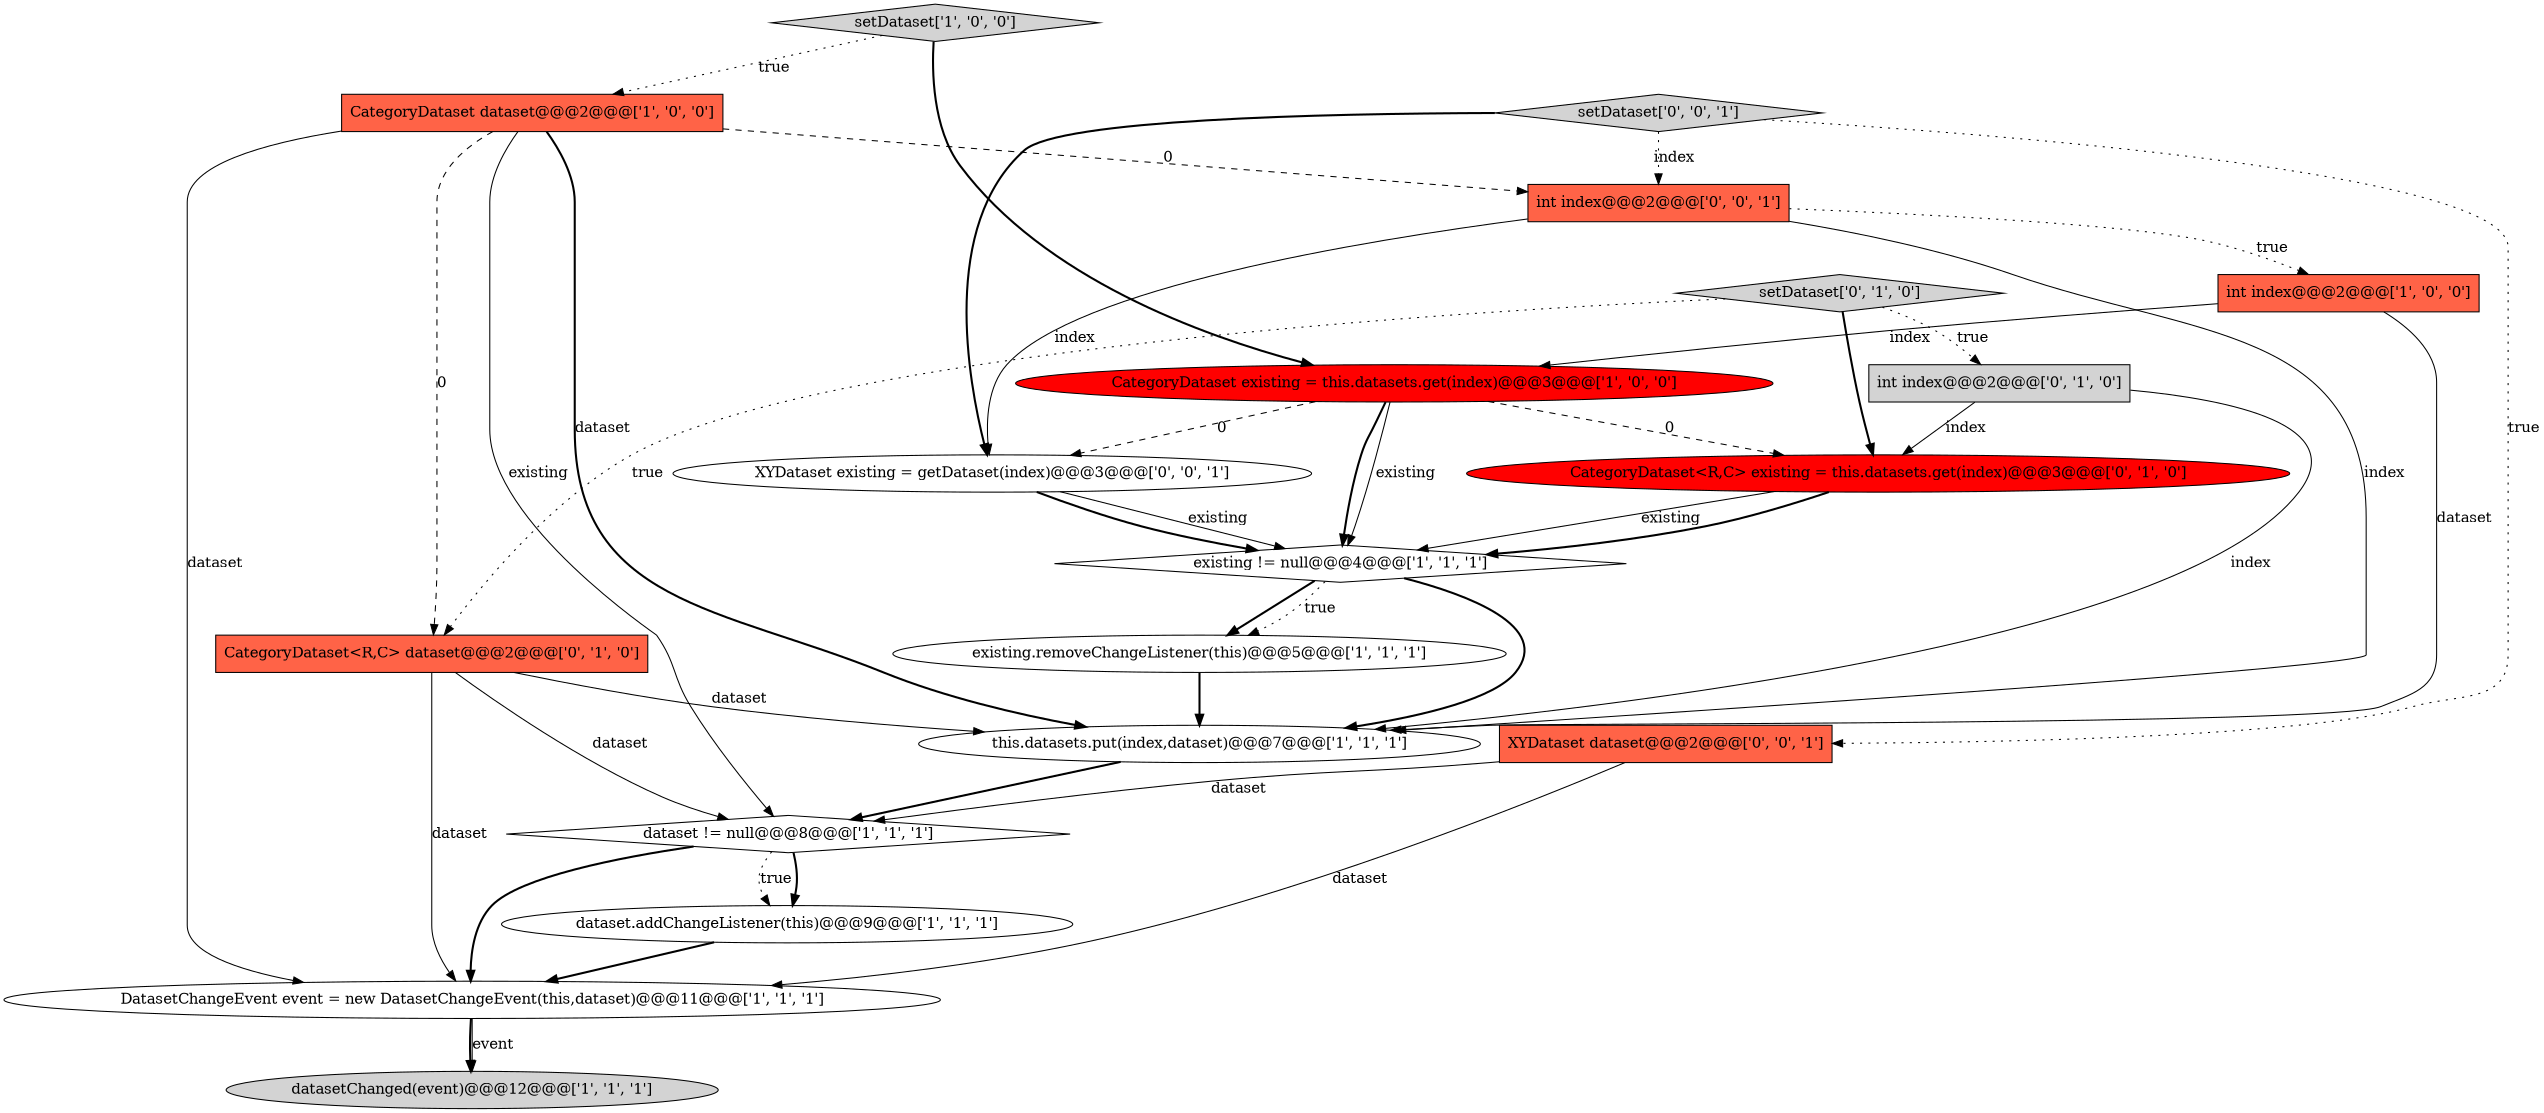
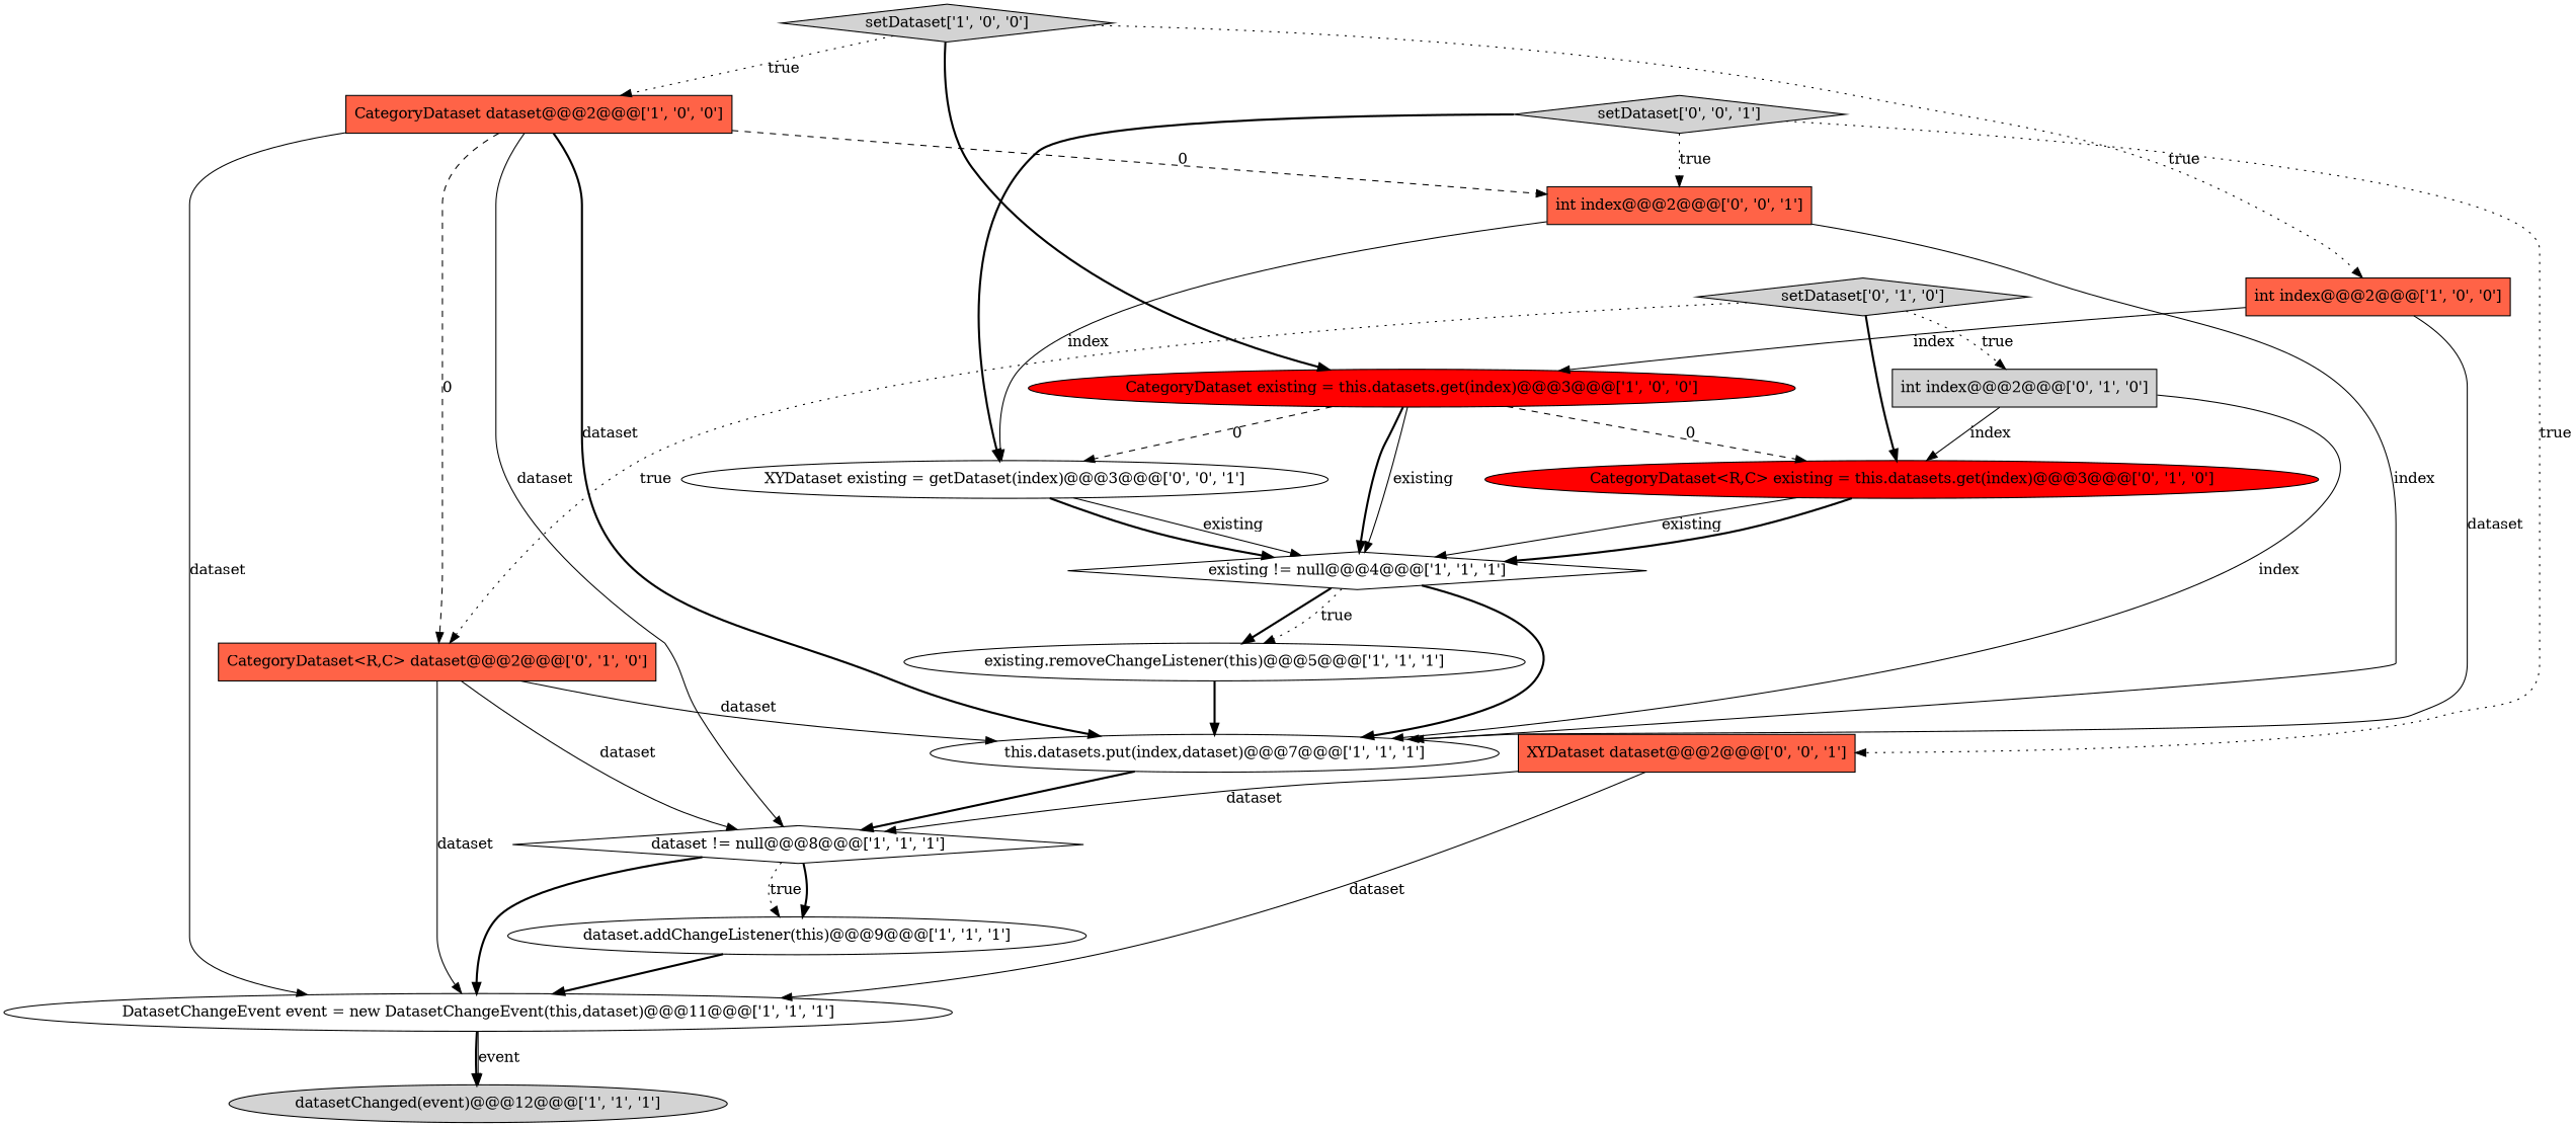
  digraph {
    node [fillcolor=white shape=ellipse style=filled]
    edge [style=solid]
    n1 [fillcolor=lightgray label="setDataset['1', '0', '0']" shape=diamond]
    n2 [fillcolor=red label="CategoryDataset existing = this.datasets.get(index)@@@3@@@['1', '0', '0']"]
    n3 [fillcolor=tomato label="int index@@@2@@@['1', '0', '0']" shape=box]
    n4 [fillcolor=tomato label="CategoryDataset dataset@@@2@@@['1', '0', '0']" shape=box]
    n5 [label="XYDataset existing = getDataset(index)@@@3@@@['0', '0', '1']"]
    n6 [fillcolor=red label="CategoryDataset<R,C> existing = this.datasets.get(index)@@@3@@@['0', '1', '0']"]
    n7 [label="existing != null@@@4@@@['1', '1', '1']" shape=diamond]
    n8 [label="this.datasets.put(index,dataset)@@@7@@@['1', '1', '1']"]
    n9 [fillcolor=tomato label="int index@@@2@@@['0', '0', '1']" shape=box]
    n10 [fillcolor=tomato label="CategoryDataset<R,C> dataset@@@2@@@['0', '1', '0']" shape=box]
    n11 [label="DatasetChangeEvent event = new DatasetChangeEvent(this,dataset)@@@11@@@['1', '1', '1']"]
    n12 [label="dataset != null@@@8@@@['1', '1', '1']" shape=diamond]
    n13 [fillcolor=lightgray label="setDataset['0', '0', '1']" shape=diamond]
    n14 [fillcolor=tomato label="XYDataset dataset@@@2@@@['0', '0', '1']" shape=box]
    n15 [fillcolor=lightgray label="datasetChanged(event)@@@12@@@['1', '1', '1']"]
    n16 [label="dataset.addChangeListener(this)@@@9@@@['1', '1', '1']"]
    n17 [label="existing.removeChangeListener(this)@@@5@@@['1', '1', '1']"]
    n18 [fillcolor=lightgray label="setDataset['0', '1', '0']" shape=diamond]
    n19 [fillcolor=lightgray label="int index@@@2@@@['0', '1', '0']" shape=box]
    n1 -> n2 [style=bold]
-   n9 -> n3 [label=true style=dotted]
+   n1 -> n3 [label=true style=dotted]
    n1 -> n4 [label=true style=dotted]
    n2 -> n5 [label=0 style=dashed]
    n2 -> n6 [label=0 style=dashed]
    n2 -> n7 [label=existing]
    n2 -> n7 [style=bold]
    n3 -> n2 [label=index]
    n3 -> n8 [label=dataset]
    n4 -> n8 [label=dataset style=bold]
    n4 -> n9 [label=0 style=dashed]
    n4 -> n10 [label=0 style=dashed]
    n4 -> n11 [label=dataset]
-   n4 -> n12 [label=existing]
+   n4 -> n12 [label=dataset]
    n5 -> n7 [label=existing]
    n5 -> n7 [style=bold]
    n6 -> n7 [label=existing]
    n6 -> n7 [style=bold]
    n7 -> n8 [style=bold]
    n7 -> n17 [style=bold]
    n7 -> n17 [label=true style=dotted]
    n8 -> n12 [style=bold]
    n9 -> n5 [label=index]
    n9 -> n8 [label=index]
    n10 -> n8 [label=dataset]
    n10 -> n11 [label=dataset]
    n10 -> n12 [label=dataset]
    n11 -> n15 [style=bold]
    n11 -> n15 [label=event]
    n12 -> n11 [style=bold]
    n12 -> n16 [style=bold]
    n12 -> n16 [label=true style=dotted]
    n13 -> n5 [style=bold]
-   n13 -> n9 [label=index style=dotted]
+   n13 -> n9 [label=true style=dotted]
    n13 -> n14 [label=true style=dotted]
    n14 -> n11 [label=dataset]
    n14 -> n12 [label=dataset]
    n16 -> n11 [style=bold]
    n17 -> n8 [style=bold]
    n18 -> n6 [style=bold]
    n18 -> n10 [label=true style=dotted]
    n18 -> n19 [label=true style=dotted]
    n19 -> n6 [label=index]
    n19 -> n8 [label=index]
  }
